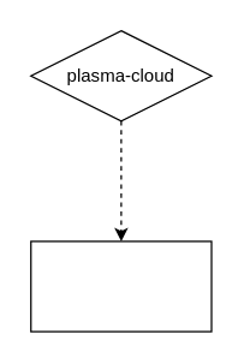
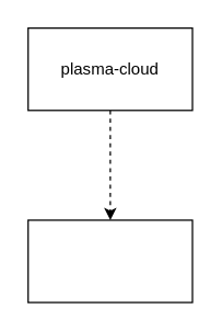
  <mxCell id="0" />
  <mxCell id="1" parent="0" />
  <mxCell id="2" value="" style="edgeStyle=orthogonalEdgeStyle;rounded=0;orthogonalLoop=1;jettySize=auto;html=1;dashed=1;" edge="1" parent="1" source="3" target="4"><mxGeometry relative="1" as="geometry" /></mxCell>
- <mxCell id="3" value="plasma-cloud" style="rhombus;whiteSpace=wrap;html=1;" vertex="1" parent="1"><mxGeometry x="20" y="20" width="120" height="60" as="geometry" /></mxCell>
+ <mxCell id="3" value="plasma-cloud" style="rounded=0;whiteSpace=wrap;html=1;" vertex="1" parent="1"><mxGeometry x="20" y="20" width="120" height="60" as="geometry" /></mxCell>
  <mxCell id="4" value="" style="whiteSpace=wrap;html=1;rounded=0;" vertex="1" parent="1"><mxGeometry x="20" y="160" width="120" height="60" as="geometry" /></mxCell>
